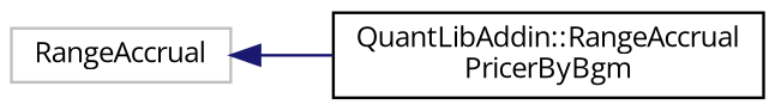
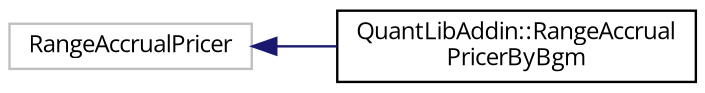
  digraph {
    rankdir=LR
    fontname="Open Sans"
    node [fillcolor=white fontname="Open Sans" fontsize=10 shape=record style=filled]
-   n1 [color=grey75 height=0.2 label=RangeAccrual width=0.4]
+   n1 [color=grey75 height=0.2 label=RangeAccrualPricer width=0.4]
    n2 [color=black height=0.2 label="QuantLibAddin::RangeAccrual\lPricerByBgm" width=0.4]
    n1 -> n2 [color=midnightblue dir=back fontname="Open Sans" fontsize=10 labelfontname=Helvetica labelfontsize=10 style=solid]
  }
